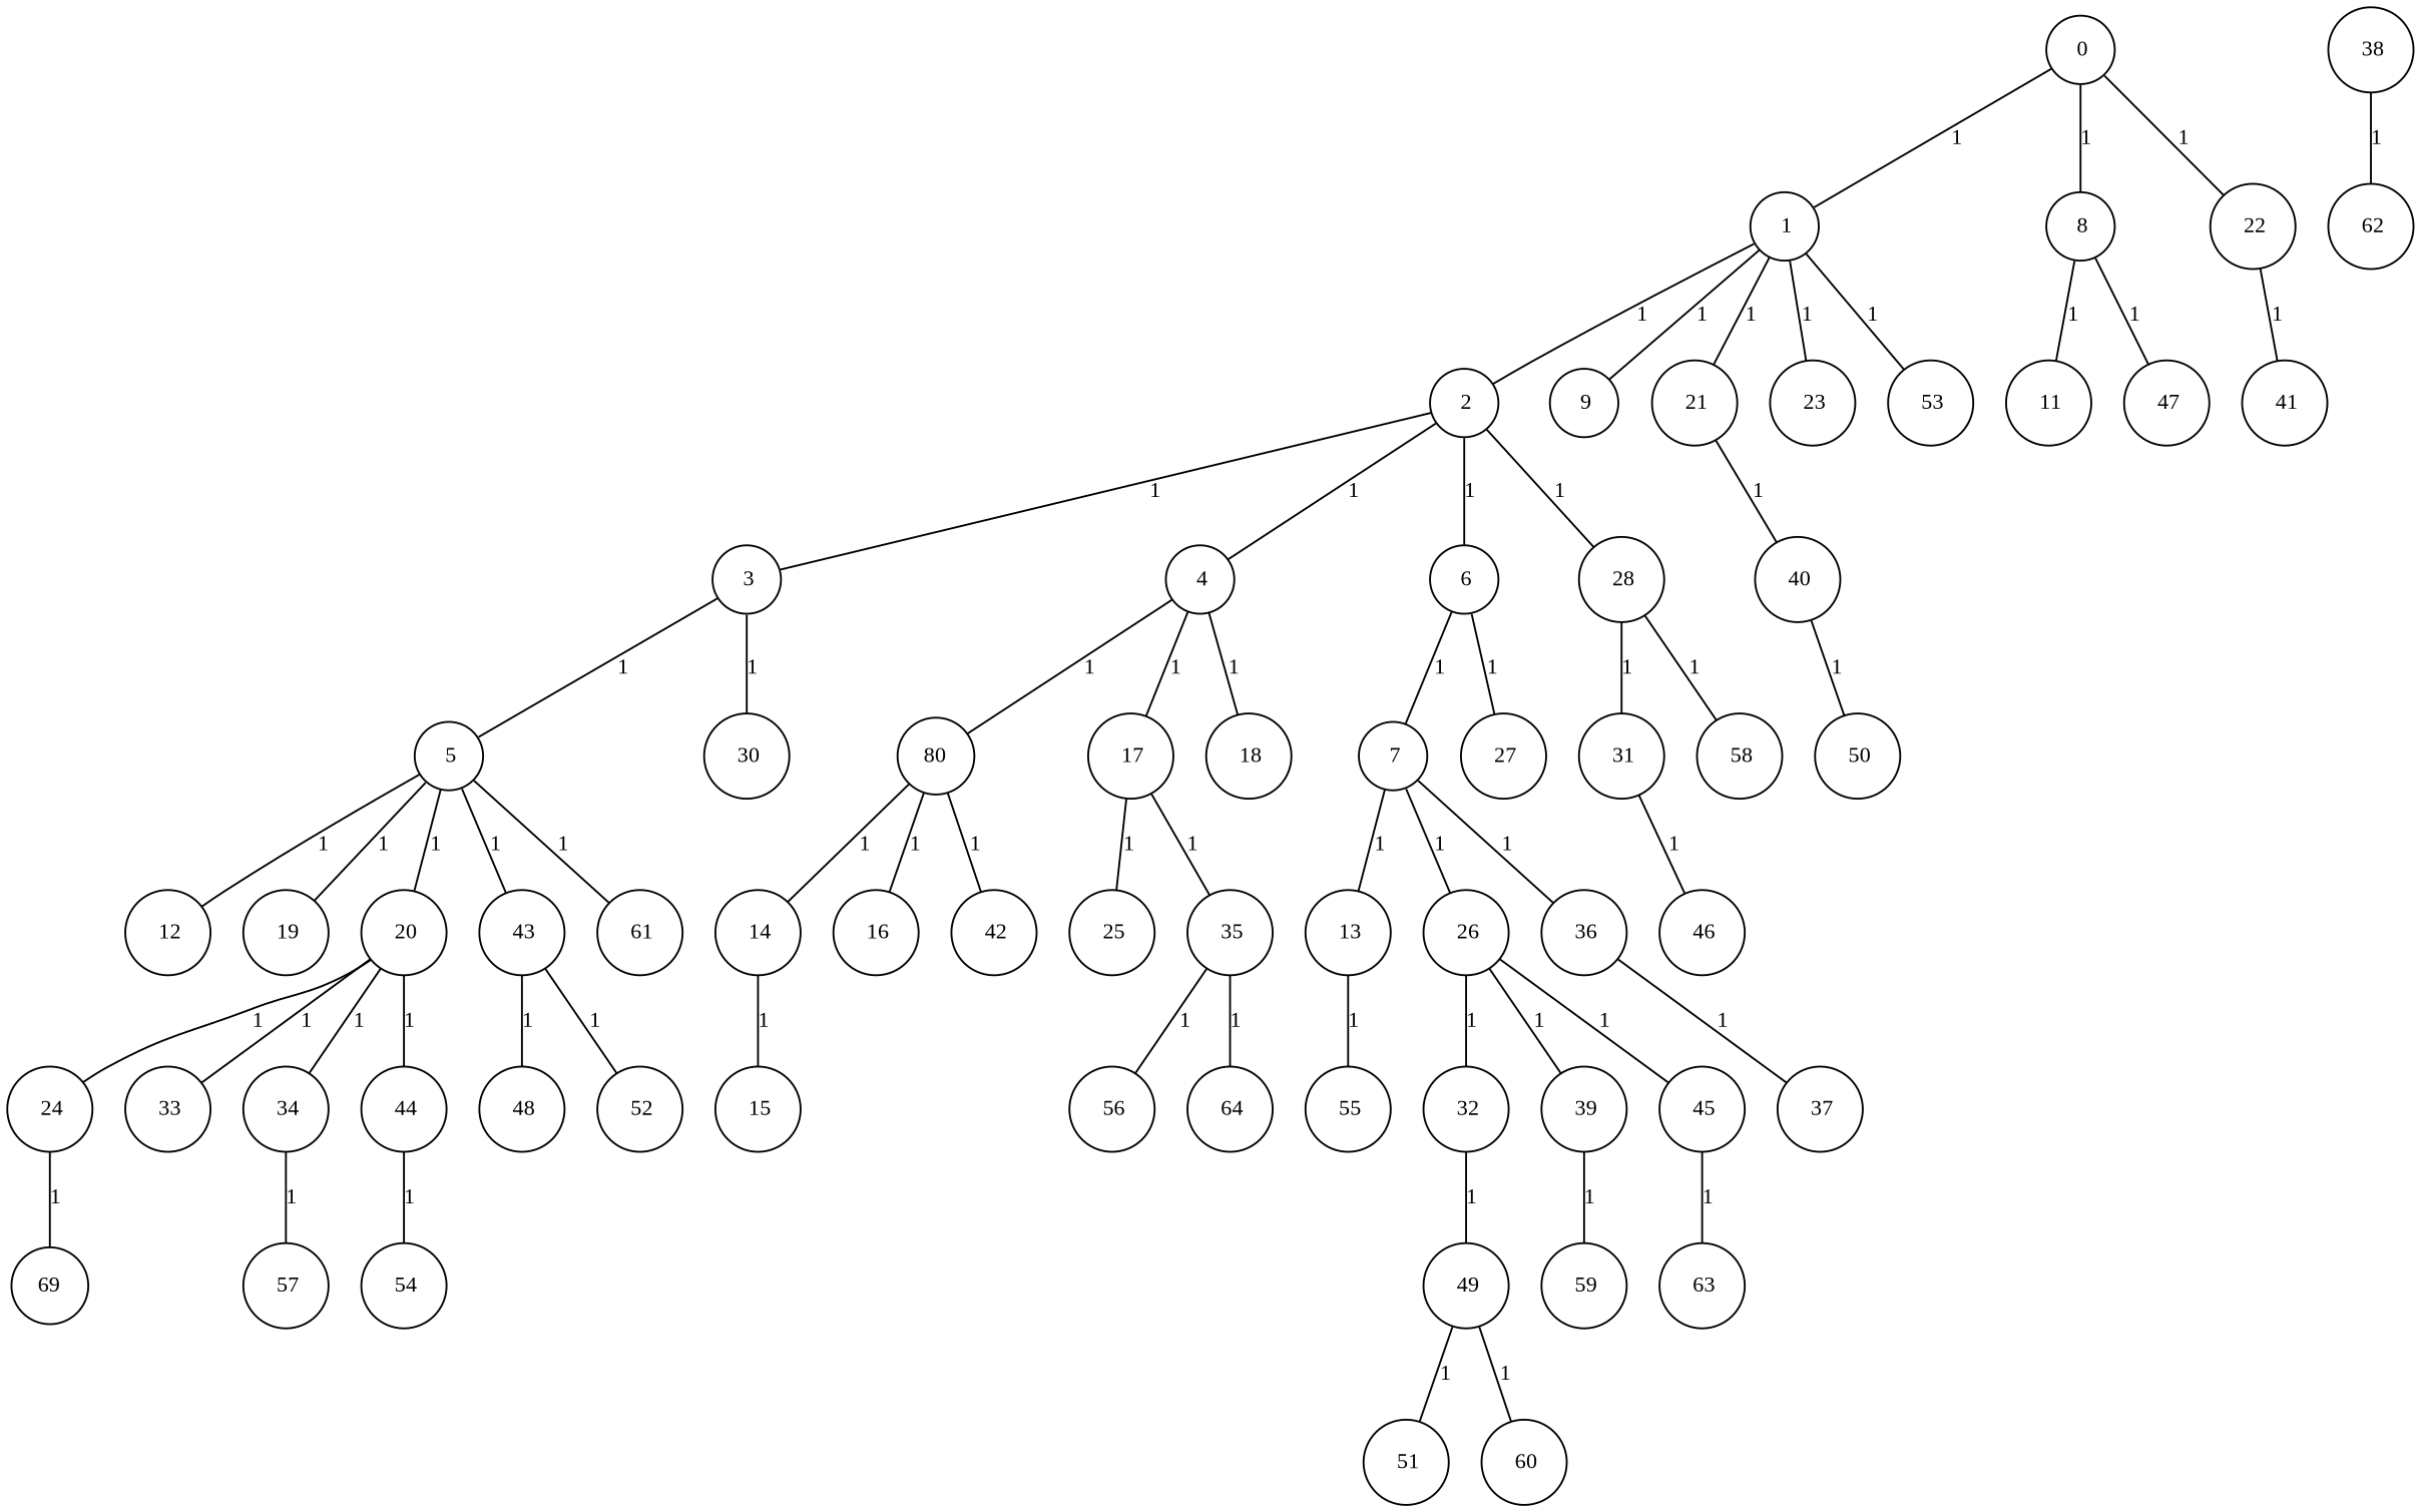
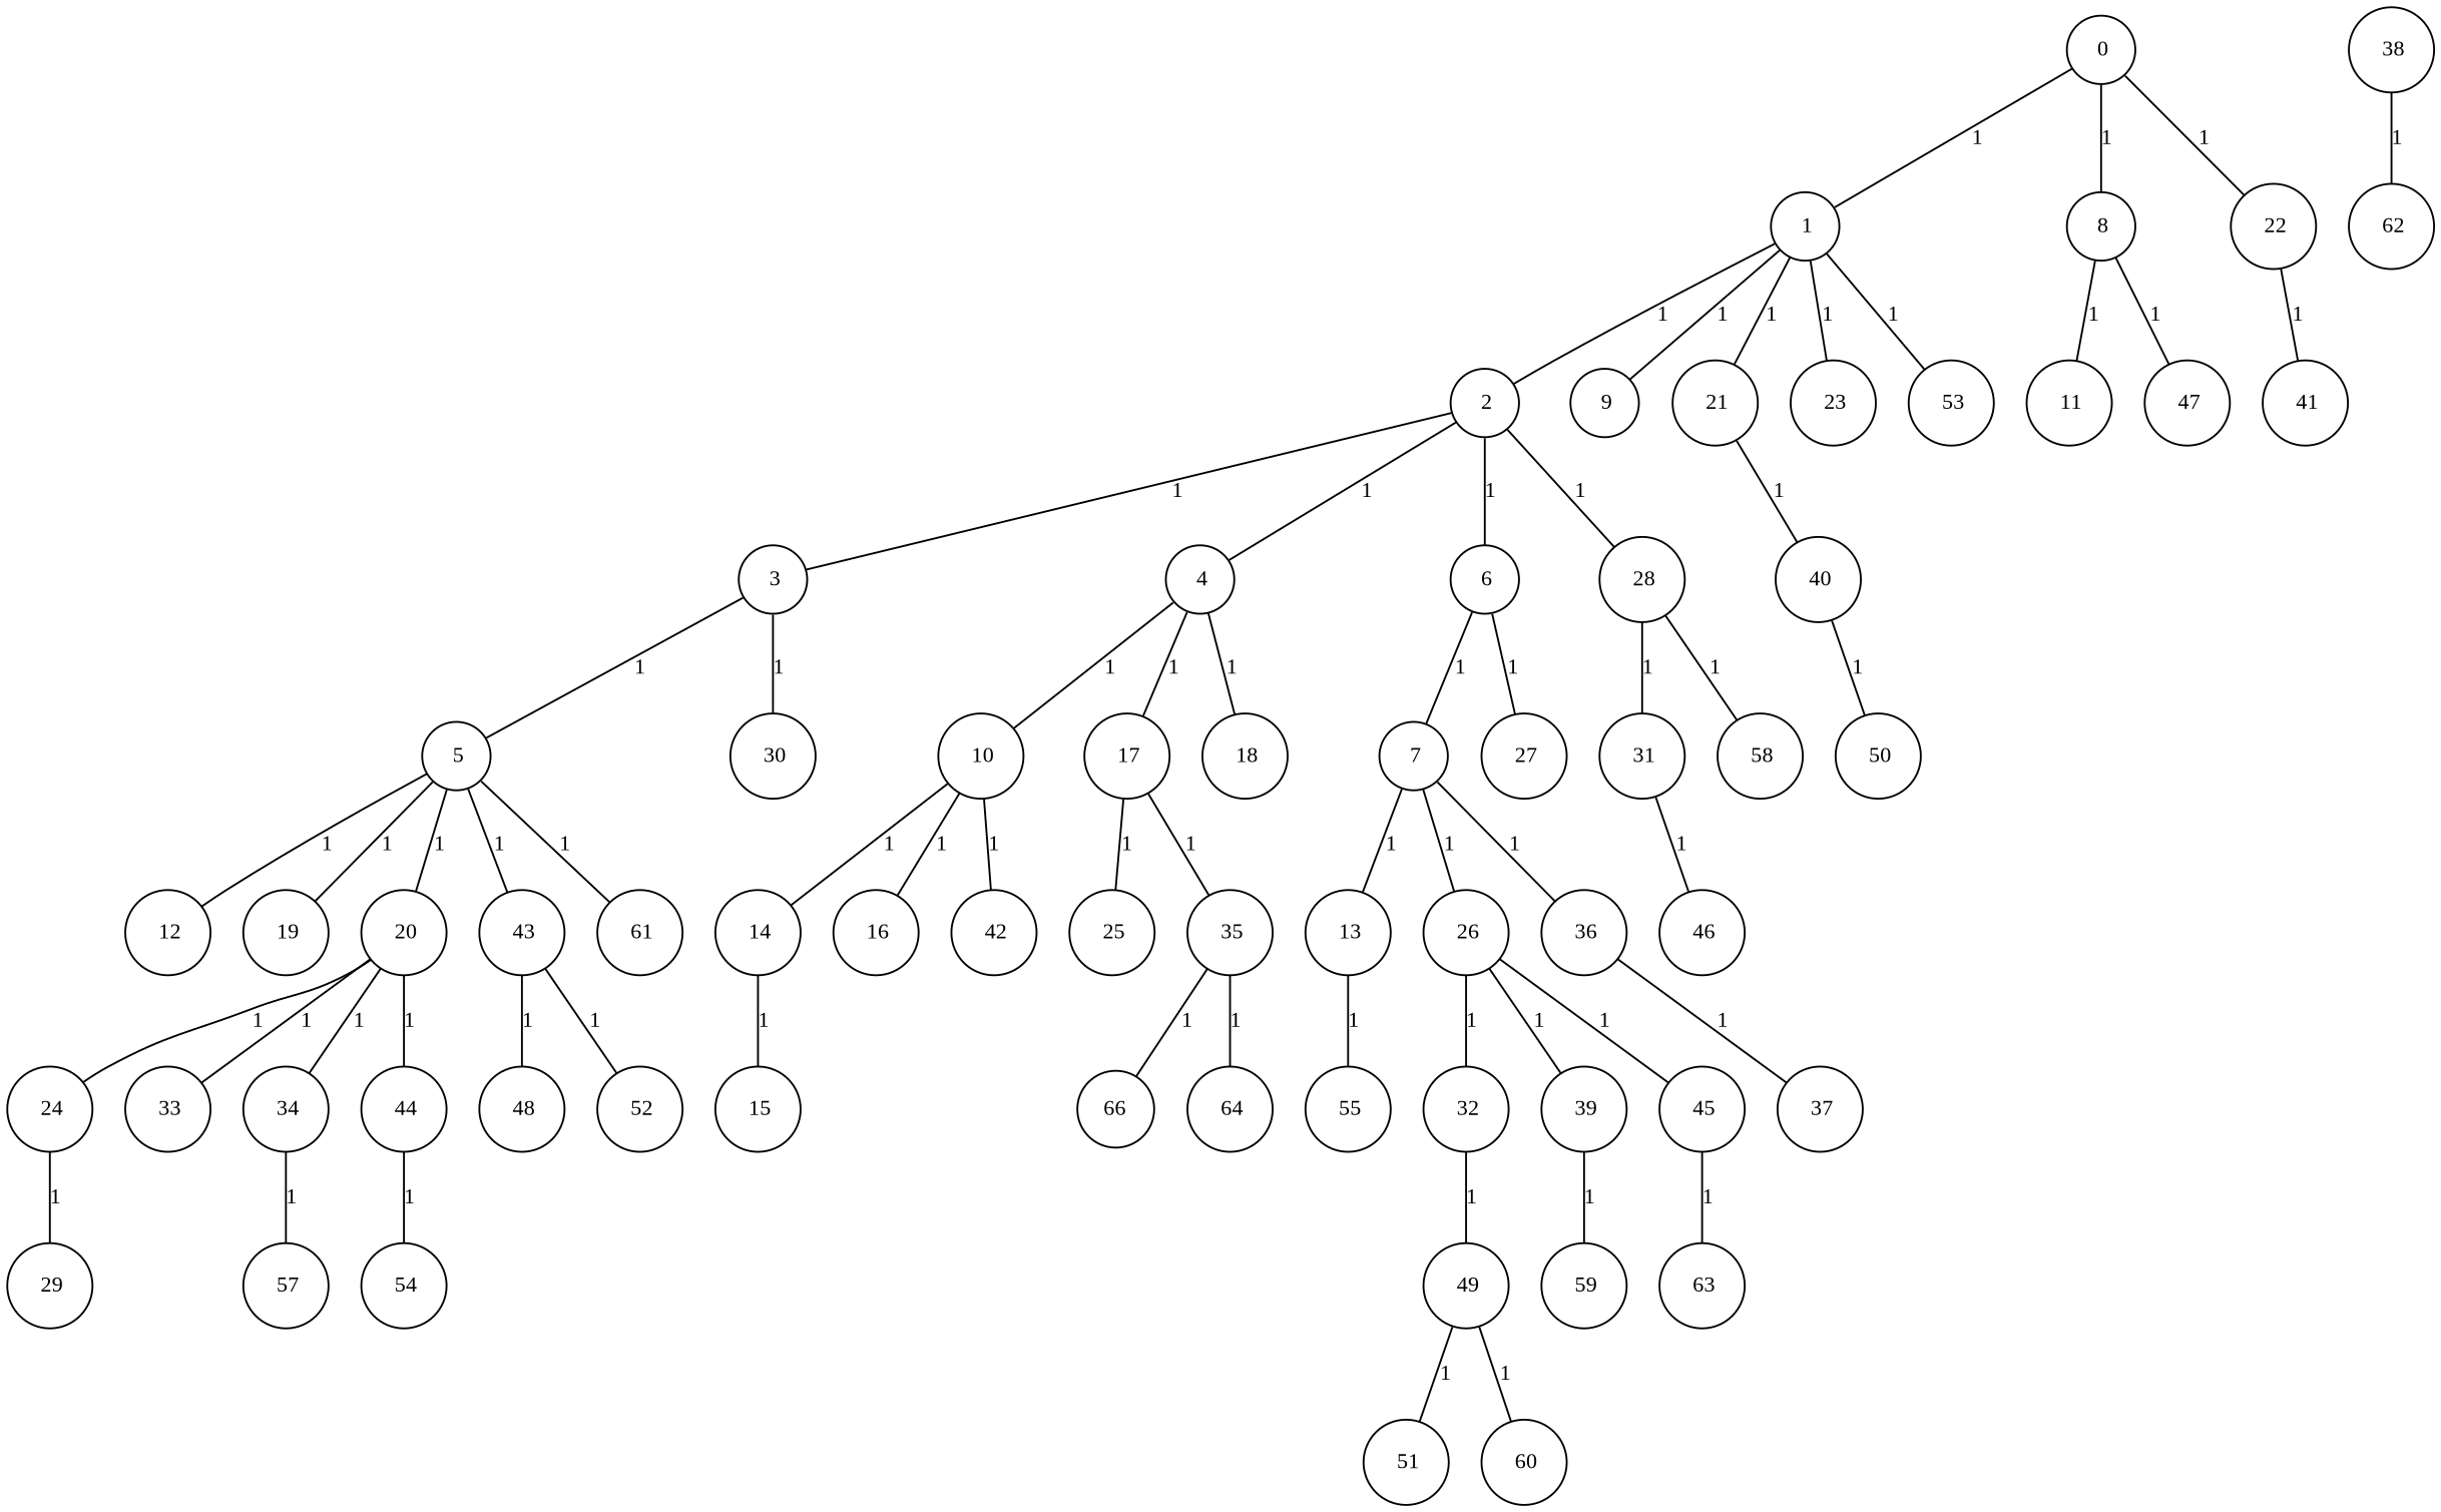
  graph {
    fixedsize="true;"
    fontname="Liberation Serif"
    node [color=black fontname="Liberation Serif" fontsize=12 hight=.12 shape=circle]
    edge [fontname="Liberation Serif" fontsize=12]
    n1 [label=" 0" width=.12]
    n2 [label=" 1" width=.12]
    n3 [label=" 8" width=.12]
    n4 [label=" 22" width=.12]
    n5 [label=" 2" width=.12]
    n6 [label=" 9" width=.12]
    n7 [label=" 21" width=.12]
    n8 [label=" 23" width=.12]
    n9 [label=" 53" width=.12]
    n10 [label=" 11" width=.12]
    n11 [label=" 47" width=.12]
    n12 [label=" 41" width=.12]
    n13 [label=" 3" width=.12]
    n14 [label=" 4" width=.12]
    n15 [label=" 6" width=.12]
    n16 [label=" 28" width=.12]
    n17 [label=" 40" width=.12]
    n18 [label=" 5" width=.12]
    n19 [label=" 30" width=.12]
-   n20 [label=80 width=.12]
+   n20 [label=" 10" width=.12]
    n21 [label=" 17" width=.12]
    n22 [label=" 18" width=.12]
    n23 [label=" 7" width=.12]
    n24 [label=" 27" width=.12]
    n25 [label=" 31" width=.12]
    n26 [label=" 58" width=.12]
    n27 [label=" 12" width=.12]
    n28 [label=" 19" width=.12]
    n29 [label=" 20" width=.12]
    n30 [label=" 43" width=.12]
    n31 [label=" 61" width=.12]
    n32 [label=" 14" width=.12]
    n33 [label=" 16" width=.12]
    n34 [label=" 42" width=.12]
    n35 [label=" 25" width=.12]
    n36 [label=" 35" width=.12]
    n37 [label=" 24" width=.12]
    n38 [label=" 33" width=.12]
    n39 [label=" 34" width=.12]
    n40 [label=" 44" width=.12]
    n41 [label=" 48" width=.12]
    n42 [label=" 52" width=.12]
    n43 [label=" 13" width=.12]
    n44 [label=" 26" width=.12]
    n45 [label=" 36" width=.12]
    n46 [label=" 55" width=.12]
    n47 [label=" 32" width=.12]
    n48 [label=" 39" width=.12]
    n49 [label=" 45" width=.12]
    n50 [label=" 37" width=.12]
    n51 [label=" 15" width=.12]
    n52 [label=" 38" width=.12]
    n53 [label=" 62" width=.12]
-   n54 [label=" 56" width=.12]
+   n54 [label=66 width=.12]
    n55 [label=" 64" width=.12]
-   n56 [label=69 width=.12]
+   n56 [label=" 29" width=.12]
    n57 [label=" 57" width=.12]
    n58 [label=" 54" width=.12]
    n59 [label=" 50" width=.12]
    n60 [label=" 49" width=.12]
    n61 [label=" 59" width=.12]
    n62 [label=" 63" width=.12]
    n63 [label=" 46" width=.12]
    n64 [label=" 51" width=.12]
    n65 [label=" 60" width=.12]
    n1 -- n2 [label=1]
    n1 -- n3 [label=1]
    n1 -- n4 [label=1]
    n2 -- n5 [label=1]
    n2 -- n6 [label=1]
    n2 -- n7 [label=1]
    n2 -- n8 [label=1]
    n2 -- n9 [label=1]
    n3 -- n10 [label=1]
    n3 -- n11 [label=1]
    n4 -- n12 [label=1]
    n5 -- n13 [label=1]
    n5 -- n14 [label=1]
    n5 -- n15 [label=1]
    n5 -- n16 [label=1]
    n7 -- n17 [label=1]
    n13 -- n18 [label=1]
    n13 -- n19 [label=1]
    n14 -- n20 [label=1]
    n14 -- n21 [label=1]
    n14 -- n22 [label=1]
    n15 -- n23 [label=1]
    n15 -- n24 [label=1]
    n16 -- n25 [label=1]
    n16 -- n26 [label=1]
    n17 -- n59 [label=1]
    n18 -- n27 [label=1]
    n18 -- n28 [label=1]
    n18 -- n29 [label=1]
    n18 -- n30 [label=1]
    n18 -- n31 [label=1]
    n20 -- n32 [label=1]
    n20 -- n33 [label=1]
    n20 -- n34 [label=1]
    n21 -- n35 [label=1]
    n21 -- n36 [label=1]
    n23 -- n43 [label=1]
    n23 -- n44 [label=1]
    n23 -- n45 [label=1]
    n25 -- n63 [label=1]
    n29 -- n37 [label=1]
    n29 -- n38 [label=1]
    n29 -- n39 [label=1]
    n29 -- n40 [label=1]
    n30 -- n41 [label=1]
    n30 -- n42 [label=1]
    n32 -- n51 [label=1]
    n36 -- n54 [label=1]
    n36 -- n55 [label=1]
    n37 -- n56 [label=1]
    n39 -- n57 [label=1]
    n40 -- n58 [label=1]
    n43 -- n46 [label=1]
    n44 -- n47 [label=1]
    n44 -- n48 [label=1]
    n44 -- n49 [label=1]
    n45 -- n50 [label=1]
    n47 -- n60 [label=1]
    n48 -- n61 [label=1]
    n49 -- n62 [label=1]
    n52 -- n53 [label=1]
    n60 -- n64 [label=1]
    n60 -- n65 [label=1]
  }
